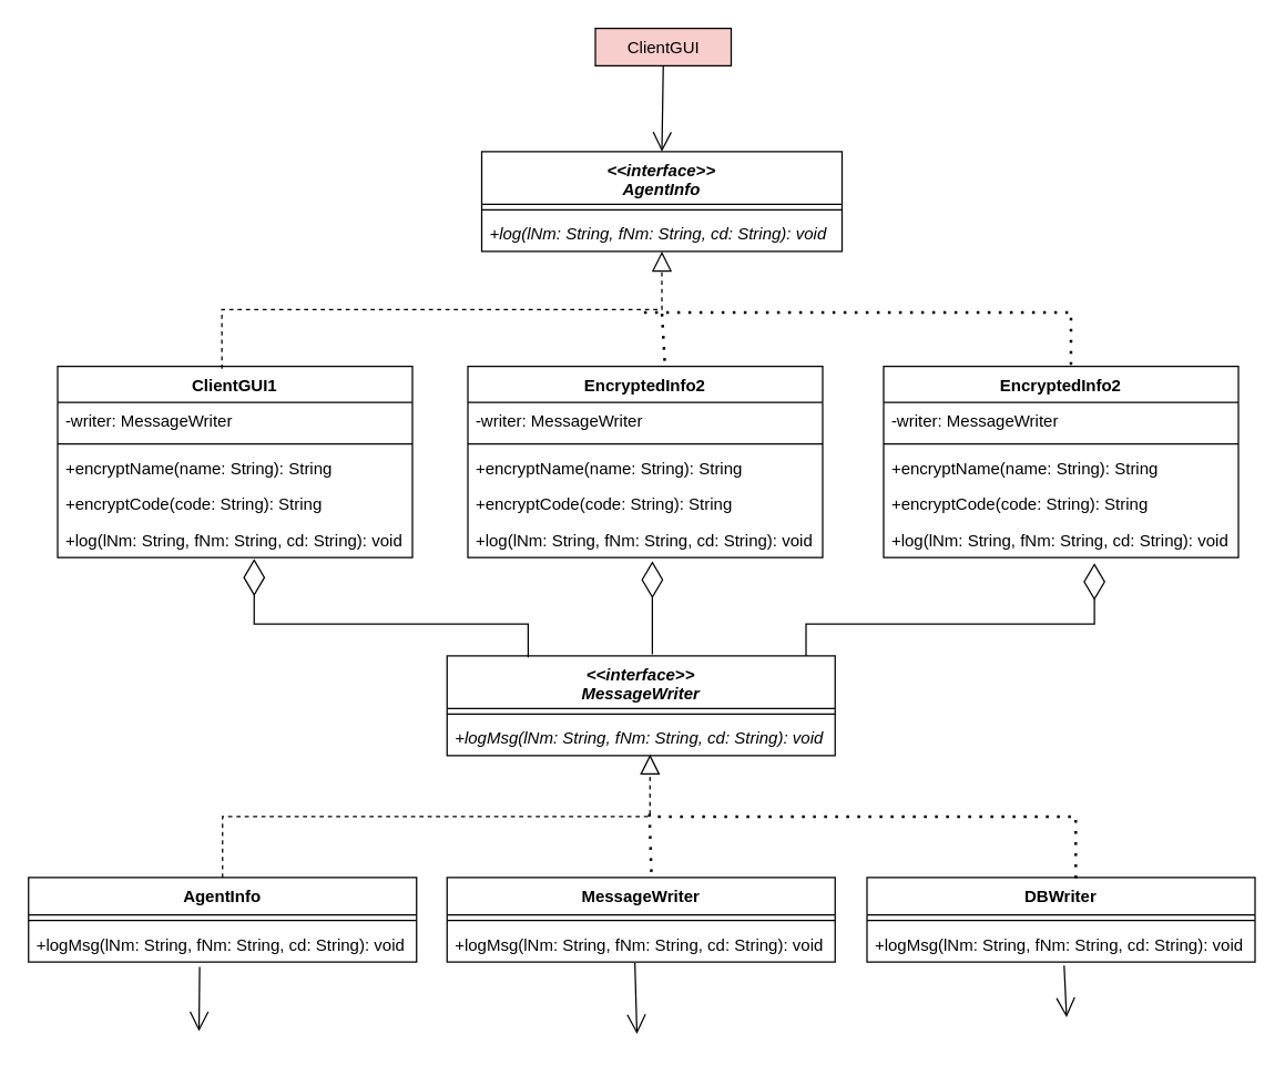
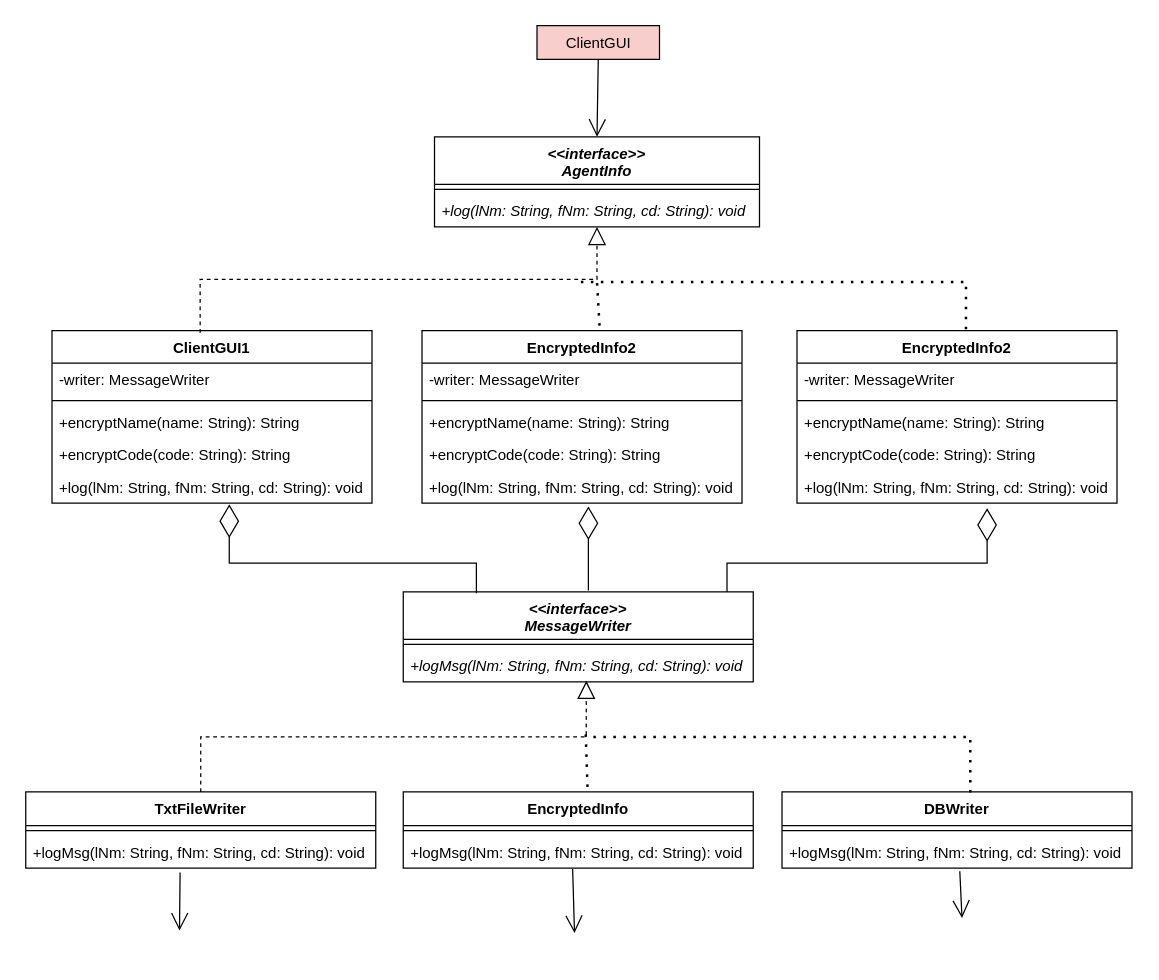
  <mxCell id="0" />
  <mxCell id="1" parent="0" />
  <mxCell id="2" value="&lt;&lt;interface&gt;&gt;&#10;AgentInfo" style="swimlane;fontStyle=3;align=center;verticalAlign=top;childLayout=stackLayout;horizontal=1;startSize=38;horizontalStack=0;resizeParent=1;resizeParentMax=0;resizeLast=0;collapsible=1;marginBottom=0;" vertex="1" parent="1"><mxGeometry x="347" y="109" width="260" height="72" as="geometry" /></mxCell>
  <mxCell id="3" value="" style="line;strokeWidth=1;fillColor=none;align=left;verticalAlign=middle;spacingTop=-1;spacingLeft=3;spacingRight=3;rotatable=0;labelPosition=right;points=[];portConstraint=eastwest;strokeColor=inherit;" vertex="1" parent="2"><mxGeometry y="38" width="260" height="8" as="geometry" /></mxCell>
  <mxCell id="4" value="+log(lNm: String, fNm: String, cd: String): void" style="text;strokeColor=none;fillColor=none;align=left;verticalAlign=top;spacingLeft=4;spacingRight=4;overflow=hidden;rotatable=0;points=[[0,0.5],[1,0.5]];portConstraint=eastwest;fontStyle=2" vertex="1" parent="2"><mxGeometry y="46" width="260" height="26" as="geometry" /></mxCell>
  <mxCell id="5" value="ClientGUI" style="html=1;fillColor=#f8cecc;" vertex="1" parent="1"><mxGeometry x="429" y="20" width="98" height="27" as="geometry" /></mxCell>
  <mxCell id="6" value="ClientGUI1" style="swimlane;fontStyle=1;align=center;verticalAlign=top;childLayout=stackLayout;horizontal=1;startSize=26;horizontalStack=0;resizeParent=1;resizeParentMax=0;resizeLast=0;collapsible=1;marginBottom=0;" vertex="1" parent="1"><mxGeometry x="41" y="264" width="256" height="138" as="geometry" /></mxCell>
  <mxCell id="7" value="-writer: MessageWriter" style="text;strokeColor=none;fillColor=none;align=left;verticalAlign=top;spacingLeft=4;spacingRight=4;overflow=hidden;rotatable=0;points=[[0,0.5],[1,0.5]];portConstraint=eastwest;" vertex="1" parent="6"><mxGeometry y="26" width="256" height="26" as="geometry" /></mxCell>
  <mxCell id="8" value="" style="line;strokeWidth=1;fillColor=none;align=left;verticalAlign=middle;spacingTop=-1;spacingLeft=3;spacingRight=3;rotatable=0;labelPosition=right;points=[];portConstraint=eastwest;strokeColor=inherit;" vertex="1" parent="6"><mxGeometry y="52" width="256" height="8" as="geometry" /></mxCell>
  <mxCell id="9" value="+encryptName(name: String): String" style="text;strokeColor=none;fillColor=none;align=left;verticalAlign=top;spacingLeft=4;spacingRight=4;overflow=hidden;rotatable=0;points=[[0,0.5],[1,0.5]];portConstraint=eastwest;" vertex="1" parent="6"><mxGeometry y="60" width="256" height="26" as="geometry" /></mxCell>
  <mxCell id="10" value="+encryptCode(code: String): String" style="text;strokeColor=none;fillColor=none;align=left;verticalAlign=top;spacingLeft=4;spacingRight=4;overflow=hidden;rotatable=0;points=[[0,0.5],[1,0.5]];portConstraint=eastwest;" vertex="1" parent="6"><mxGeometry y="86" width="256" height="26" as="geometry" /></mxCell>
  <mxCell id="11" value="+log(lNm: String, fNm: String, cd: String): void" style="text;strokeColor=none;fillColor=none;align=left;verticalAlign=top;spacingLeft=4;spacingRight=4;overflow=hidden;rotatable=0;points=[[0,0.5],[1,0.5]];portConstraint=eastwest;" vertex="1" parent="6"><mxGeometry y="112" width="256" height="26" as="geometry" /></mxCell>
  <mxCell id="12" value="EncryptedInfo2" style="swimlane;fontStyle=1;align=center;verticalAlign=top;childLayout=stackLayout;horizontal=1;startSize=26;horizontalStack=0;resizeParent=1;resizeParentMax=0;resizeLast=0;collapsible=1;marginBottom=0;" vertex="1" parent="1"><mxGeometry x="637" y="264" width="256" height="138" as="geometry" /></mxCell>
  <mxCell id="13" value="-writer: MessageWriter" style="text;strokeColor=none;fillColor=none;align=left;verticalAlign=top;spacingLeft=4;spacingRight=4;overflow=hidden;rotatable=0;points=[[0,0.5],[1,0.5]];portConstraint=eastwest;" vertex="1" parent="12"><mxGeometry y="26" width="256" height="26" as="geometry" /></mxCell>
  <mxCell id="14" value="" style="line;strokeWidth=1;fillColor=none;align=left;verticalAlign=middle;spacingTop=-1;spacingLeft=3;spacingRight=3;rotatable=0;labelPosition=right;points=[];portConstraint=eastwest;strokeColor=inherit;" vertex="1" parent="12"><mxGeometry y="52" width="256" height="8" as="geometry" /></mxCell>
  <mxCell id="15" value="+encryptName(name: String): String" style="text;strokeColor=none;fillColor=none;align=left;verticalAlign=top;spacingLeft=4;spacingRight=4;overflow=hidden;rotatable=0;points=[[0,0.5],[1,0.5]];portConstraint=eastwest;" vertex="1" parent="12"><mxGeometry y="60" width="256" height="26" as="geometry" /></mxCell>
  <mxCell id="16" value="+encryptCode(code: String): String" style="text;strokeColor=none;fillColor=none;align=left;verticalAlign=top;spacingLeft=4;spacingRight=4;overflow=hidden;rotatable=0;points=[[0,0.5],[1,0.5]];portConstraint=eastwest;" vertex="1" parent="12"><mxGeometry y="86" width="256" height="26" as="geometry" /></mxCell>
  <mxCell id="17" value="+log(lNm: String, fNm: String, cd: String): void" style="text;strokeColor=none;fillColor=none;align=left;verticalAlign=top;spacingLeft=4;spacingRight=4;overflow=hidden;rotatable=0;points=[[0,0.5],[1,0.5]];portConstraint=eastwest;" vertex="1" parent="12"><mxGeometry y="112" width="256" height="26" as="geometry" /></mxCell>
  <mxCell id="18" value="EncryptedInfo2" style="swimlane;fontStyle=1;align=center;verticalAlign=top;childLayout=stackLayout;horizontal=1;startSize=26;horizontalStack=0;resizeParent=1;resizeParentMax=0;resizeLast=0;collapsible=1;marginBottom=0;" vertex="1" parent="1"><mxGeometry x="337" y="264" width="256" height="138" as="geometry" /></mxCell>
  <mxCell id="19" value="-writer: MessageWriter" style="text;strokeColor=none;fillColor=none;align=left;verticalAlign=top;spacingLeft=4;spacingRight=4;overflow=hidden;rotatable=0;points=[[0,0.5],[1,0.5]];portConstraint=eastwest;" vertex="1" parent="18"><mxGeometry y="26" width="256" height="26" as="geometry" /></mxCell>
  <mxCell id="20" value="" style="line;strokeWidth=1;fillColor=none;align=left;verticalAlign=middle;spacingTop=-1;spacingLeft=3;spacingRight=3;rotatable=0;labelPosition=right;points=[];portConstraint=eastwest;strokeColor=inherit;" vertex="1" parent="18"><mxGeometry y="52" width="256" height="8" as="geometry" /></mxCell>
  <mxCell id="21" value="+encryptName(name: String): String" style="text;strokeColor=none;fillColor=none;align=left;verticalAlign=top;spacingLeft=4;spacingRight=4;overflow=hidden;rotatable=0;points=[[0,0.5],[1,0.5]];portConstraint=eastwest;" vertex="1" parent="18"><mxGeometry y="60" width="256" height="26" as="geometry" /></mxCell>
  <mxCell id="22" value="+encryptCode(code: String): String" style="text;strokeColor=none;fillColor=none;align=left;verticalAlign=top;spacingLeft=4;spacingRight=4;overflow=hidden;rotatable=0;points=[[0,0.5],[1,0.5]];portConstraint=eastwest;" vertex="1" parent="18"><mxGeometry y="86" width="256" height="26" as="geometry" /></mxCell>
  <mxCell id="23" value="+log(lNm: String, fNm: String, cd: String): void" style="text;strokeColor=none;fillColor=none;align=left;verticalAlign=top;spacingLeft=4;spacingRight=4;overflow=hidden;rotatable=0;points=[[0,0.5],[1,0.5]];portConstraint=eastwest;" vertex="1" parent="18"><mxGeometry y="112" width="256" height="26" as="geometry" /></mxCell>
  <mxCell id="24" value="&lt;&lt;interface&gt;&gt;&#10;MessageWriter" style="swimlane;fontStyle=3;align=center;verticalAlign=top;childLayout=stackLayout;horizontal=1;startSize=38;horizontalStack=0;resizeParent=1;resizeParentMax=0;resizeLast=0;collapsible=1;marginBottom=0;" vertex="1" parent="1"><mxGeometry x="322" y="473" width="280" height="72" as="geometry" /></mxCell>
  <mxCell id="25" value="" style="line;strokeWidth=1;fillColor=none;align=left;verticalAlign=middle;spacingTop=-1;spacingLeft=3;spacingRight=3;rotatable=0;labelPosition=right;points=[];portConstraint=eastwest;strokeColor=inherit;" vertex="1" parent="24"><mxGeometry y="38" width="280" height="8" as="geometry" /></mxCell>
  <mxCell id="26" value="+logMsg(lNm: String, fNm: String, cd: String): void" style="text;strokeColor=none;fillColor=none;align=left;verticalAlign=top;spacingLeft=4;spacingRight=4;overflow=hidden;rotatable=0;points=[[0,0.5],[1,0.5]];portConstraint=eastwest;fontStyle=2" vertex="1" parent="24"><mxGeometry y="46" width="280" height="26" as="geometry" /></mxCell>
- <mxCell id="27" value="MessageWriter" style="swimlane;fontStyle=1;align=center;verticalAlign=top;childLayout=stackLayout;horizontal=1;startSize=27;horizontalStack=0;resizeParent=1;resizeParentMax=0;resizeLast=0;collapsible=1;marginBottom=0;" vertex="1" parent="1"><mxGeometry x="322" y="633" width="280" height="61" as="geometry" /></mxCell>
+ <mxCell id="27" value="EncryptedInfo" style="swimlane;fontStyle=1;align=center;verticalAlign=top;childLayout=stackLayout;horizontal=1;startSize=27;horizontalStack=0;resizeParent=1;resizeParentMax=0;resizeLast=0;collapsible=1;marginBottom=0;" vertex="1" parent="1"><mxGeometry x="322" y="633" width="280" height="61" as="geometry" /></mxCell>
  <mxCell id="28" value="" style="line;strokeWidth=1;fillColor=none;align=left;verticalAlign=middle;spacingTop=-1;spacingLeft=3;spacingRight=3;rotatable=0;labelPosition=right;points=[];portConstraint=eastwest;strokeColor=inherit;" vertex="1" parent="27"><mxGeometry y="27" width="280" height="8" as="geometry" /></mxCell>
  <mxCell id="29" value="+logMsg(lNm: String, fNm: String, cd: String): void" style="text;strokeColor=none;fillColor=none;align=left;verticalAlign=top;spacingLeft=4;spacingRight=4;overflow=hidden;rotatable=0;points=[[0,0.5],[1,0.5]];portConstraint=eastwest;" vertex="1" parent="27"><mxGeometry y="35" width="280" height="26" as="geometry" /></mxCell>
- <mxCell id="30" value="AgentInfo" style="swimlane;fontStyle=1;align=center;verticalAlign=top;childLayout=stackLayout;horizontal=1;startSize=27;horizontalStack=0;resizeParent=1;resizeParentMax=0;resizeLast=0;collapsible=1;marginBottom=0;" vertex="1" parent="1"><mxGeometry x="20" y="633" width="280" height="61" as="geometry" /></mxCell>
+ <mxCell id="30" value="TxtFileWriter" style="swimlane;fontStyle=1;align=center;verticalAlign=top;childLayout=stackLayout;horizontal=1;startSize=27;horizontalStack=0;resizeParent=1;resizeParentMax=0;resizeLast=0;collapsible=1;marginBottom=0;" vertex="1" parent="1"><mxGeometry x="20" y="633" width="280" height="61" as="geometry" /></mxCell>
  <mxCell id="31" value="" style="line;strokeWidth=1;fillColor=none;align=left;verticalAlign=middle;spacingTop=-1;spacingLeft=3;spacingRight=3;rotatable=0;labelPosition=right;points=[];portConstraint=eastwest;strokeColor=inherit;" vertex="1" parent="30"><mxGeometry y="27" width="280" height="8" as="geometry" /></mxCell>
  <mxCell id="32" value="+logMsg(lNm: String, fNm: String, cd: String): void" style="text;strokeColor=none;fillColor=none;align=left;verticalAlign=top;spacingLeft=4;spacingRight=4;overflow=hidden;rotatable=0;points=[[0,0.5],[1,0.5]];portConstraint=eastwest;" vertex="1" parent="30"><mxGeometry y="35" width="280" height="26" as="geometry" /></mxCell>
  <mxCell id="33" value="DBWriter" style="swimlane;fontStyle=1;align=center;verticalAlign=top;childLayout=stackLayout;horizontal=1;startSize=27;horizontalStack=0;resizeParent=1;resizeParentMax=0;resizeLast=0;collapsible=1;marginBottom=0;" vertex="1" parent="1"><mxGeometry x="625" y="633" width="280" height="61" as="geometry" /></mxCell>
  <mxCell id="34" value="" style="line;strokeWidth=1;fillColor=none;align=left;verticalAlign=middle;spacingTop=-1;spacingLeft=3;spacingRight=3;rotatable=0;labelPosition=right;points=[];portConstraint=eastwest;strokeColor=inherit;" vertex="1" parent="33"><mxGeometry y="27" width="280" height="8" as="geometry" /></mxCell>
  <mxCell id="35" value="+logMsg(lNm: String, fNm: String, cd: String): void" style="text;strokeColor=none;fillColor=none;align=left;verticalAlign=top;spacingLeft=4;spacingRight=4;overflow=hidden;rotatable=0;points=[[0,0.5],[1,0.5]];portConstraint=eastwest;" vertex="1" parent="33"><mxGeometry y="35" width="280" height="26" as="geometry" /></mxCell>
  <mxCell id="36" value="&lt;p class=&quot;MsoNormal&quot;&gt;&lt;span style=&quot;position:absolute;z-index:1;margin-left:0.0px;&#10;margin-top:0.0px;width:108.0px;height:33.0px;&quot;&gt;&lt;img src=&quot;file:///C:\Users\a\AppData\Local\Temp\ksohtml23432\wps1.png&quot; height=&quot;33&quot; width=&quot;108&quot;&gt;&lt;/span&gt;&lt;/p&gt;" style="text;whiteSpace=wrap;html=1;" vertex="1" parent="1"><mxGeometry x="90.002" y="726.004" width="28" height="34" as="geometry" /></mxCell>
  <mxCell id="37" value="&lt;p class=&quot;MsoNormal&quot;&gt;&lt;span style=&quot;position:absolute;z-index:1;margin-left:0.0px;&#10;margin-top:0.0px;width:108.0px;height:33.0px;&quot;&gt;&lt;img src=&quot;file:///C:\Users\a\AppData\Local\Temp\ksohtml23432\wps2.png&quot; height=&quot;33&quot; width=&quot;108&quot;&gt;&lt;/span&gt;&lt;/p&gt;" style="text;whiteSpace=wrap;html=1;" vertex="1" parent="1"><mxGeometry x="409" y="727.997" width="28" height="34" as="geometry" /></mxCell>
  <mxCell id="38" value="&lt;p class=&quot;MsoNormal&quot;&gt;&lt;span style=&quot;position:absolute;z-index:1;margin-left:0.0px;&#10;margin-top:0.0px;width:110.0px;height:44.0px;&quot;&gt;&lt;img src=&quot;file:///C:\Users\a\AppData\Local\Temp\ksohtml23432\wps3.png&quot; height=&quot;44&quot; width=&quot;110&quot;&gt;&lt;/span&gt;&lt;/p&gt;" style="text;whiteSpace=wrap;html=1;" vertex="1" parent="1"><mxGeometry x="713.999" y="716.002" width="28" height="34" as="geometry" /></mxCell>
  <mxCell id="39" value="" style="endArrow=open;endFill=1;endSize=12;html=1;rounded=0;exitX=0.441;exitY=1.135;exitDx=0;exitDy=0;exitPerimeter=0;" edge="1" parent="1" source="32"><mxGeometry width="160" relative="1" as="geometry"><mxPoint x="352" y="600" as="sourcePoint" /><mxPoint x="143" y="744" as="targetPoint" /></mxGeometry></mxCell>
  <mxCell id="40" value="" style="endArrow=open;endFill=1;endSize=12;html=1;rounded=0;exitX=0.484;exitY=1.029;exitDx=0;exitDy=0;exitPerimeter=0;" edge="1" parent="1" source="29"><mxGeometry width="160" relative="1" as="geometry"><mxPoint x="352" y="600" as="sourcePoint" /><mxPoint x="459" y="746" as="targetPoint" /></mxGeometry></mxCell>
  <mxCell id="41" value="" style="endArrow=open;endFill=1;endSize=12;html=1;rounded=0;exitX=0.508;exitY=1.099;exitDx=0;exitDy=0;exitPerimeter=0;" edge="1" parent="1" source="35"><mxGeometry width="160" relative="1" as="geometry"><mxPoint x="352" y="600" as="sourcePoint" /><mxPoint x="769" y="734" as="targetPoint" /></mxGeometry></mxCell>
  <mxCell id="42" value="" style="endArrow=block;dashed=1;endFill=0;endSize=12;html=1;rounded=0;entryX=0.523;entryY=0.964;entryDx=0;entryDy=0;entryPerimeter=0;exitX=0.5;exitY=0;exitDx=0;exitDy=0;edgeStyle=orthogonalEdgeStyle;" edge="1" parent="1" source="30" target="26"><mxGeometry width="160" relative="1" as="geometry"><mxPoint x="314" y="483" as="sourcePoint" /><mxPoint x="474" y="483" as="targetPoint" /></mxGeometry></mxCell>
  <mxCell id="43" value="" style="endArrow=none;dashed=1;html=1;dashPattern=1 3;strokeWidth=2;rounded=0;entryX=0.527;entryY=0.017;entryDx=0;entryDy=0;entryPerimeter=0;" edge="1" parent="1" target="27"><mxGeometry width="50" height="50" relative="1" as="geometry"><mxPoint x="468" y="587" as="sourcePoint" /><mxPoint x="419" y="458" as="targetPoint" /></mxGeometry></mxCell>
  <mxCell id="44" value="" style="endArrow=none;dashed=1;html=1;dashPattern=1 3;strokeWidth=2;rounded=0;exitX=0.538;exitY=0.008;exitDx=0;exitDy=0;exitPerimeter=0;edgeStyle=orthogonalEdgeStyle;" edge="1" parent="1" source="33"><mxGeometry width="50" height="50" relative="1" as="geometry"><mxPoint x="369" y="508" as="sourcePoint" /><mxPoint x="468" y="589" as="targetPoint" /><Array as="points"><mxPoint x="776" y="589" /></Array></mxGeometry></mxCell>
  <mxCell id="45" value="" style="endArrow=block;dashed=1;endFill=0;endSize=12;html=1;rounded=0;entryX=0.5;entryY=1;entryDx=0;entryDy=0;exitX=0.463;exitY=0.012;exitDx=0;exitDy=0;exitPerimeter=0;edgeStyle=orthogonalEdgeStyle;" edge="1" parent="1" source="6" target="2"><mxGeometry width="160" relative="1" as="geometry"><mxPoint x="314" y="317" as="sourcePoint" /><mxPoint x="474" y="317" as="targetPoint" /><Array as="points"><mxPoint x="160" y="223" /><mxPoint x="477" y="223" /></Array></mxGeometry></mxCell>
  <mxCell id="46" value="" style="endArrow=none;dashed=1;html=1;dashPattern=1 3;strokeWidth=2;rounded=0;" edge="1" parent="1"><mxGeometry width="50" height="50" relative="1" as="geometry"><mxPoint x="479" y="260" as="sourcePoint" /><mxPoint x="477" y="225" as="targetPoint" /></mxGeometry></mxCell>
  <mxCell id="47" value="" style="endArrow=none;dashed=1;html=1;dashPattern=1 3;strokeWidth=2;rounded=0;exitX=0.528;exitY=-0.008;exitDx=0;exitDy=0;exitPerimeter=0;edgeStyle=orthogonalEdgeStyle;" edge="1" parent="1" source="12"><mxGeometry width="50" height="50" relative="1" as="geometry"><mxPoint x="369" y="342" as="sourcePoint" /><mxPoint x="461" y="225" as="targetPoint" /><Array as="points"><mxPoint x="772" y="225" /></Array></mxGeometry></mxCell>
  <mxCell id="48" value="" style="endArrow=open;endFill=1;endSize=12;html=1;rounded=0;exitX=0.5;exitY=1;exitDx=0;exitDy=0;entryX=0.5;entryY=0;entryDx=0;entryDy=0;" edge="1" parent="1" source="5" target="2"><mxGeometry width="160" relative="1" as="geometry"><mxPoint x="314" y="233" as="sourcePoint" /><mxPoint x="474" y="233" as="targetPoint" /></mxGeometry></mxCell>
  <mxCell id="49" value="" style="endArrow=diamondThin;endFill=0;endSize=24;html=1;rounded=0;entryX=0.554;entryY=1.036;entryDx=0;entryDy=0;entryPerimeter=0;exitX=0.209;exitY=0.015;exitDx=0;exitDy=0;exitPerimeter=0;edgeStyle=orthogonalEdgeStyle;" edge="1" parent="1" source="24" target="11"><mxGeometry width="160" relative="1" as="geometry"><mxPoint x="314" y="483" as="sourcePoint" /><mxPoint x="474" y="483" as="targetPoint" /><Array as="points"><mxPoint x="381" y="450" /><mxPoint x="183" y="450" /></Array></mxGeometry></mxCell>
  <mxCell id="50" value="" style="endArrow=diamondThin;endFill=0;endSize=24;html=1;rounded=0;entryX=0.52;entryY=1.1;entryDx=0;entryDy=0;entryPerimeter=0;exitX=0.529;exitY=-0.016;exitDx=0;exitDy=0;exitPerimeter=0;" edge="1" parent="1" source="24" target="23"><mxGeometry width="160" relative="1" as="geometry"><mxPoint x="314" y="483" as="sourcePoint" /><mxPoint x="474" y="483" as="targetPoint" /></mxGeometry></mxCell>
  <mxCell id="51" value="" style="endArrow=diamondThin;endFill=0;endSize=24;html=1;rounded=0;entryX=0.594;entryY=1.154;entryDx=0;entryDy=0;entryPerimeter=0;exitX=0.925;exitY=0;exitDx=0;exitDy=0;exitPerimeter=0;edgeStyle=orthogonalEdgeStyle;" edge="1" parent="1" source="24" target="17"><mxGeometry width="160" relative="1" as="geometry"><mxPoint x="314" y="483" as="sourcePoint" /><mxPoint x="474" y="483" as="targetPoint" /><Array as="points"><mxPoint x="581" y="450" /><mxPoint x="789" y="450" /></Array></mxGeometry></mxCell>
